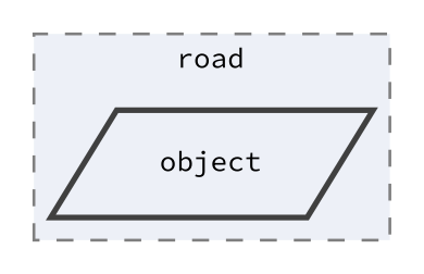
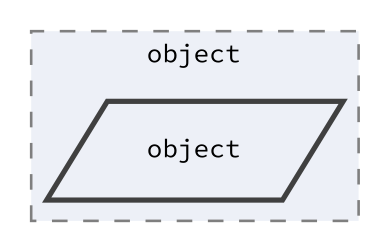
  digraph {
    compound=true
    fontname="Source Code Pro"
    n1 [color=grey25 fillcolor="#edf0f7" fontname="Source Code Pro" fontsize=10 height=0.2 label=object shape=parallelogram style="filled,bold" width=0.4]
    subgraph cluster_1 {
      bgcolor="#edf0f7"
      fontsize=10
-     label=road
+     label=object
      pencolor=grey50
      style="filled,dashed"
      n1
    }
  }
